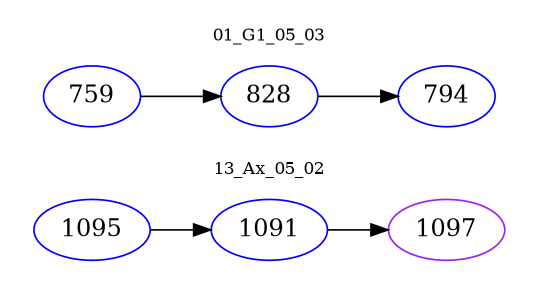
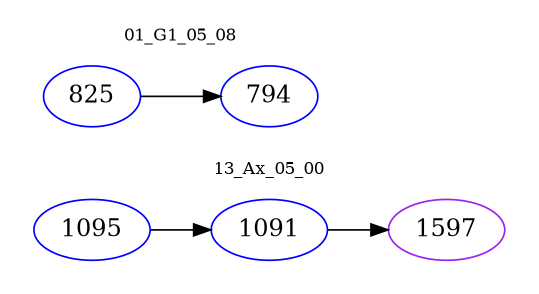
  digraph {
    rankdir=LR
    node [color=blue]
    edge [color=black]
    n1 [label=1095]
    n2 [label=1091]
-   n3 [color=purple label=1097]
-   n4 [label=759]
-   n5 [label=828]
+   n3 [color=purple label=1597]
+   n5 [label=825]
    n6 [label=794]
    subgraph cluster_1 {
      color=white
      fontsize=10
-     label="13_Ax_05_02"
+     label="13_Ax_05_00"
      n1
      n2
      n3
    }
    subgraph cluster_2 {
      color=white
      fontsize=10
-     label="01_G1_05_03"
-     n4
+     label="01_G1_05_08"
      n5
      n6
    }
    n1 -> n2
    n2 -> n3
-   n4 -> n5
    n5 -> n6
  }
